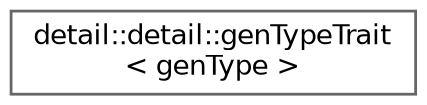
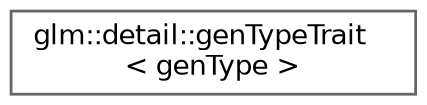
  digraph {
    rankdir=LR
-   n1 [color=grey40 fillcolor=white fontname=Helvetica fontsize=10 height=0.2 label="detail::detail::genTypeTrait\l\< genType \>" shape=box style=filled width=0.4]
+   n1 [color=grey40 fillcolor=white fontname=Helvetica fontsize=10 height=0.2 label="glm::detail::genTypeTrait\l\< genType \>" shape=box style=filled width=0.4]
  }
